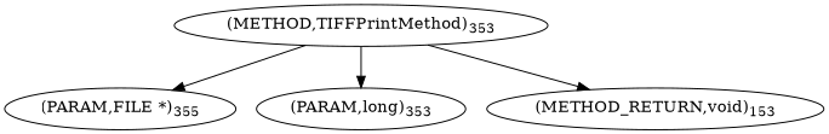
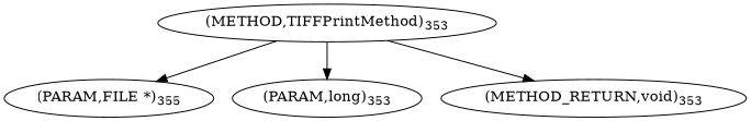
  digraph {
    n1 [label=<(METHOD,TIFFPrintMethod)<SUB>353</SUB>>]
    n2 [label=<(PARAM,FILE *)<SUB>355</SUB>>]
    n3 [label=<(PARAM,long)<SUB>353</SUB>>]
-   n4 [label=<(METHOD_RETURN,void)<SUB>153</SUB>>]
+   n4 [label=<(METHOD_RETURN,void)<SUB>353</SUB>>]
    n1 -> n2
    n1 -> n3
    n1 -> n4
  }
